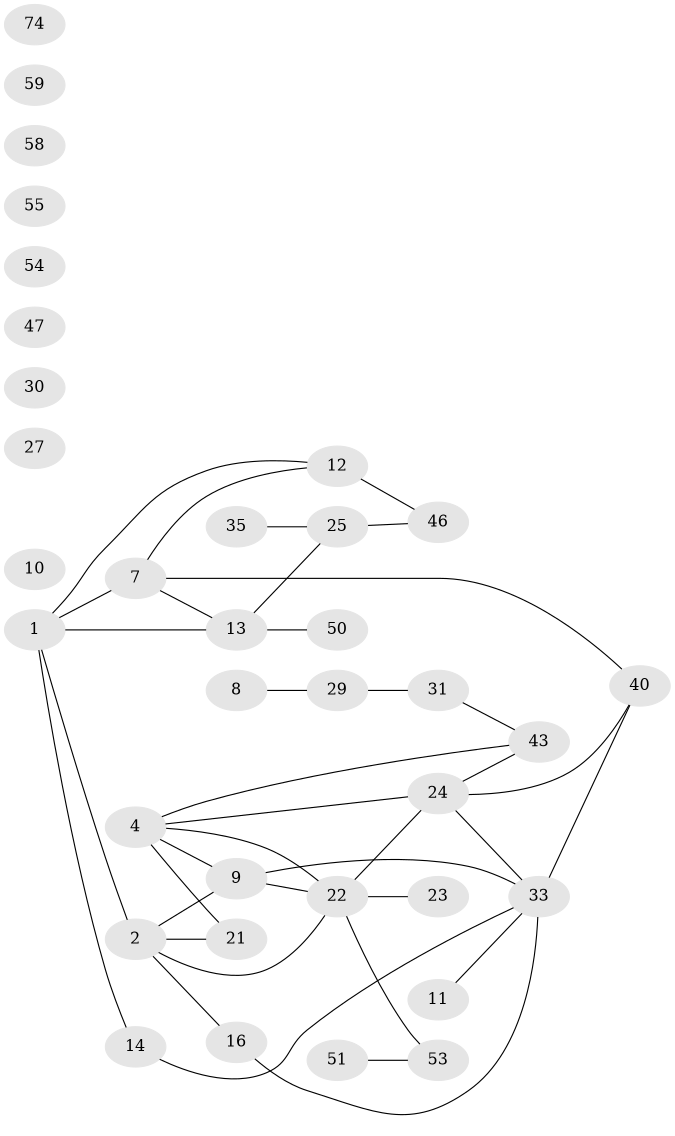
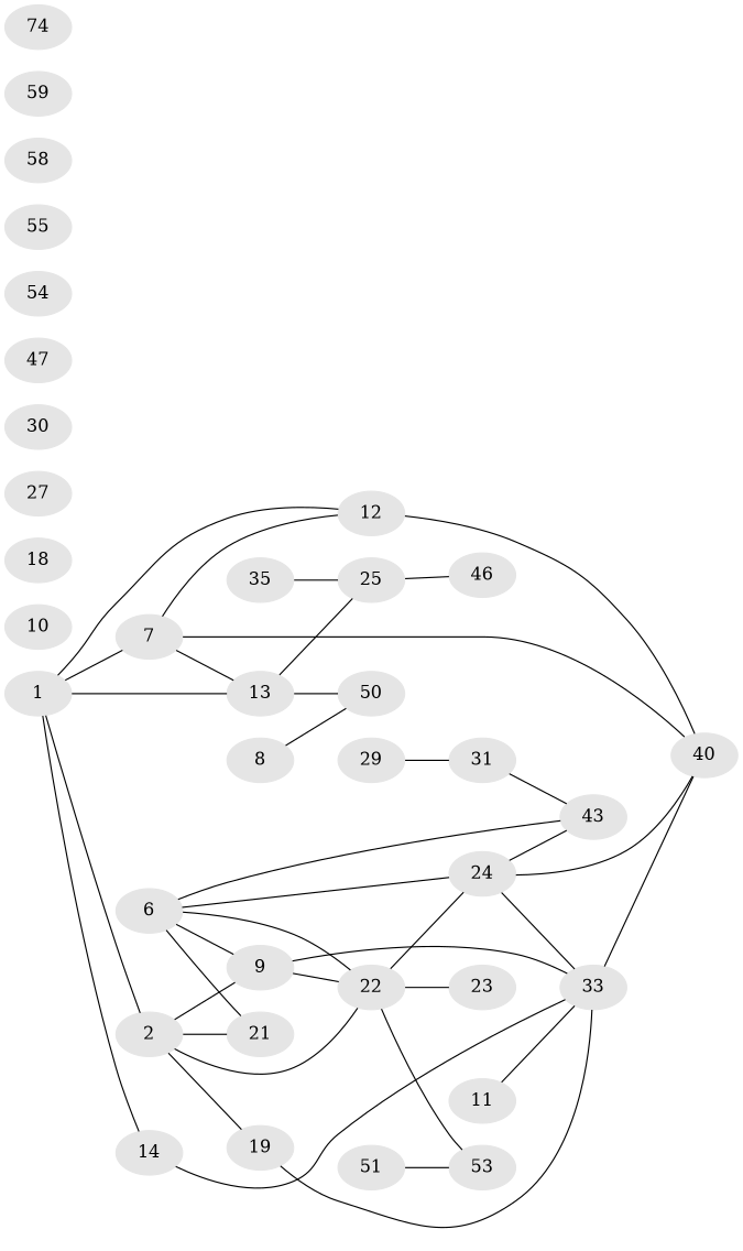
  graph {
    rankdir=LR
    node [color=gray90 style=filled]
    1 [super="+15+75+42"]
    2 [super="+17"]
    7 [super="+19"]
    12 [super="+56"]
    13 [super="+63"]
    14 [super="+38"]
    9 [super="+37+20+28"]
-   16
+   16 [label=19]
    22 [super="+60+62"]
    21
    40 [super="+44"]
    25
    50
    33 [super="+46"]
    24 [super="+52"]
    23
    53
    8 [super="+41"]
    29 [super="+39"]
    43 [super="+77+57+48"]
-   4 [super="+36+32"]
+   4 [super="+36+32" label=6]
    n22 [label=46]
    31
    10
    11 [super="+34+68"]
+   18
    27
    30
    35
    47
    51
    54
    55
    58
    59
    74
    1 -- 2
    1 -- 7
    1 -- 12
    1 -- 13
    1 -- 14
    2 -- 9
    2 -- 16
    2 -- 22
    2 -- 21
    7 -- 12
    7 -- 13
    7 -- 40
-   12 -- n22
+   12 -- 40
    13 -- 25
    13 -- 50
    14 -- 33
    9 -- 22
    9 -- 33
    16 -- 33
    22 -- 24
    22 -- 23
    22 -- 53 [weight=2]
    25 -- n22
    33 -- 40
    24 -- 40
    24 -- 33
    24 -- 43
-   8 -- 29
+   8 -- 50
    29 -- 31
    4 -- 9
    4 -- 22 [weight=3]
    4 -- 21
    4 -- 24
    4 -- 43
    31 -- 43
    11 -- 33
    35 -- 25
    51 -- 53
  }
